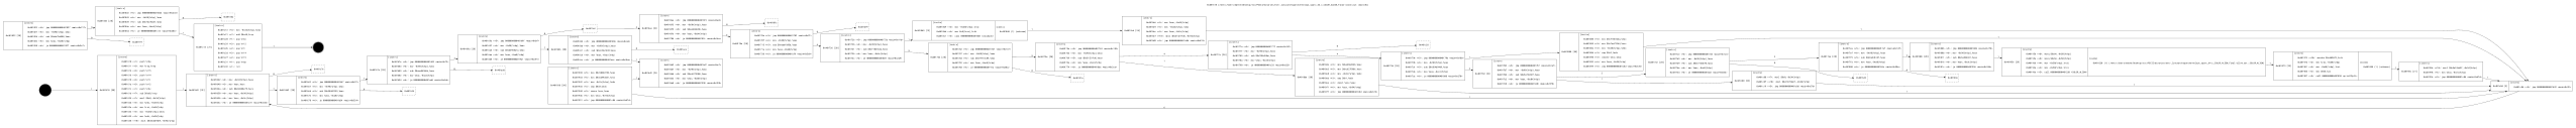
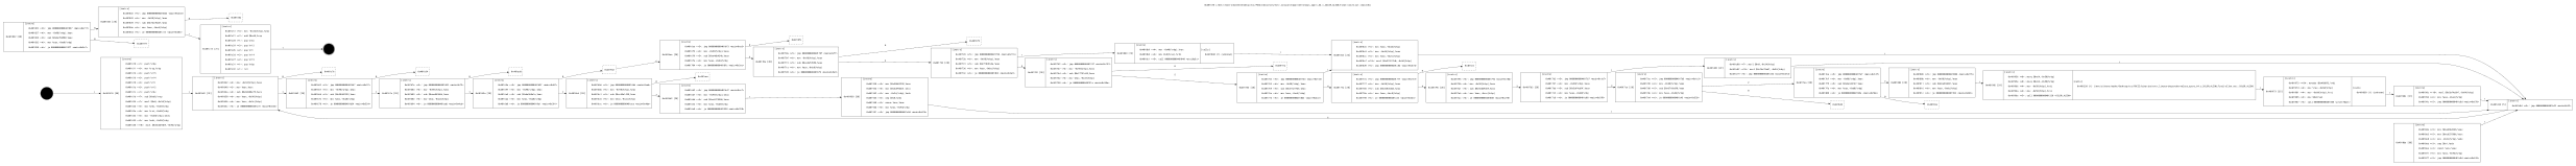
  digraph {
    fontname="Roboto Mono"
    label="0x401610 (/mnt/c/Users/mathe/Desktop/tcc/POCII/binaries/extr_linuxarchsparckernelsys_sparc_64.c_COLOR_ALIGN_Final-ollvm.out::main(0))"
    labelloc=t
    rankdir=LR
    node [fontname="Roboto Mono" shape=record]
    edge [fontname="Roboto Mono"]
    Entry [fillcolor=black height=0.3 shape=circle style=filled width=0.3]
    n2 [label="{\n     0x401610 [50]\l\n     | [instrs]\l\n     &nbsp;&nbsp;0x401610 \<+1\>: push %rbp\l\n     &nbsp;&nbsp;0x401611 \<+3\>: mov %rsp,%rbp\l\n     &nbsp;&nbsp;0x401614 \<+2\>: push %r15\l\n     &nbsp;&nbsp;0x401616 \<+2\>: push %r14\l\n     &nbsp;&nbsp;0x401618 \<+2\>: push %r13\l\n     &nbsp;&nbsp;0x40161a \<+2\>: push %r12\l\n     &nbsp;&nbsp;0x40161c \<+1\>: push %rbx\l\n     &nbsp;&nbsp;0x40161d \<+7\>: sub $0xd8,%rsp\l\n     &nbsp;&nbsp;0x401624 \<+7\>: movl $0x0,-0x34(%rbp)\l\n     &nbsp;&nbsp;0x40162b \<+3\>: mov %edi,-0x38(%rbp)\l\n     &nbsp;&nbsp;0x40162e \<+4\>: mov %rsi,-0x40(%rbp)\l\n     &nbsp;&nbsp;0x401632 \<+3\>: mov -0x38(%rbp),%edi\l\n     &nbsp;&nbsp;0x401635 \<+3\>: mov %edi,-0x30(%rbp)\l\n     &nbsp;&nbsp;0x401638 \<+10\>: movl $0x564b9469,-0x94(%rbp)\l\n  }"]
    n3 [label="{\n     0x401642 [32]\l\n     | [instrs]\l\n     &nbsp;&nbsp;0x401642 \<+6\>: mov -0x94(%rbp),%eax\l\n     &nbsp;&nbsp;0x401648 \<+2\>: mov %eax,%ecx\l\n     &nbsp;&nbsp;0x40164a \<+6\>: sub $0x8dc08ef5,%ecx\l\n     &nbsp;&nbsp;0x401650 \<+6\>: mov %eax,-0x98(%rbp)\l\n     &nbsp;&nbsp;0x401656 \<+6\>: mov %ecx,-0x9c(%rbp)\l\n     &nbsp;&nbsp;0x40165c \<+6\>: je 0000000000401c7e \<main+0x66e\>\l\n  }"]
    n4 [label="{\n     0x401c7e\l\n  }" style=dashed]
    n5 [label="{\n     0x401662 [28]\l\n     | [instrs]\l\n     &nbsp;&nbsp;0x401662 \<+5\>: jmp 0000000000401667 \<main+0x57\>\l\n     &nbsp;&nbsp;0x401667 \<+6\>: mov -0x98(%rbp),%eax\l\n     &nbsp;&nbsp;0x40166d \<+5\>: sub $0x98462299,%eax\l\n     &nbsp;&nbsp;0x401672 \<+6\>: mov %eax,-0xa0(%rbp)\l\n     &nbsp;&nbsp;0x401678 \<+6\>: je 0000000000401b34 \<main+0x524\>\l\n  }"]
    n6 [label="{\n     0x401b34\l\n  }" style=dashed]
    n7 [label="{\n     0x40167e [28]\l\n     | [instrs]\l\n     &nbsp;&nbsp;0x40167e \<+5\>: jmp 0000000000401683 \<main+0x73\>\l\n     &nbsp;&nbsp;0x401683 \<+6\>: mov -0x98(%rbp),%eax\l\n     &nbsp;&nbsp;0x401689 \<+5\>: sub $0xaa84346b,%eax\l\n     &nbsp;&nbsp;0x40168e \<+6\>: mov %eax,-0xa4(%rbp)\l\n     &nbsp;&nbsp;0x401694 \<+6\>: je 0000000000401add \<main+0x4cd\>\l\n  }"]
    n8 [label="{\n     0x401add\l\n  }" style=dashed]
    n9 [label="{\n     0x40169a [28]\l\n     | [instrs]\l\n     &nbsp;&nbsp;0x40169a \<+5\>: jmp 000000000040169f \<main+0x8f\>\l\n     &nbsp;&nbsp;0x40169f \<+6\>: mov -0x98(%rbp),%eax\l\n     &nbsp;&nbsp;0x4016a5 \<+5\>: sub $0xbe960a1a,%eax\l\n     &nbsp;&nbsp;0x4016aa \<+6\>: mov %eax,-0xa8(%rbp)\l\n     &nbsp;&nbsp;0x4016b0 \<+6\>: je 00000000004019a1 \<main+0x391\>\l\n  }"]
    Exit [fillcolor=black height=0.3 peripheries=2 shape=circle style=filled width=0.3]
    n11 [label="{\n     0x4019a1\l\n  }" style=dashed]
    n12 [label="{\n     0x4016b6 [28]\l\n     | [instrs]\l\n     &nbsp;&nbsp;0x4016b6 \<+5\>: jmp 00000000004016bb \<main+0xab\>\l\n     &nbsp;&nbsp;0x4016bb \<+6\>: mov -0x98(%rbp),%eax\l\n     &nbsp;&nbsp;0x4016c1 \<+5\>: sub $0xc45a1438,%eax\l\n     &nbsp;&nbsp;0x4016c6 \<+6\>: mov %eax,-0xac(%rbp)\l\n     &nbsp;&nbsp;0x4016cc \<+6\>: je 0000000000401ace \<main+0x4be\>\l\n  }"]
    n13 [label="{\n     0x40185a\l\n  }" style=dashed]
    n14 [label="{\n     0x4016ee [28]\l\n     | [instrs]\l\n     &nbsp;&nbsp;0x4016ee \<+5\>: jmp 00000000004016f3 \<main+0xe3\>\l\n     &nbsp;&nbsp;0x4016f3 \<+6\>: mov -0x98(%rbp),%eax\l\n     &nbsp;&nbsp;0x4016f9 \<+5\>: sub $0xe46b424b,%eax\l\n     &nbsp;&nbsp;0x4016fe \<+6\>: mov %eax,-0xb4(%rbp)\l\n     &nbsp;&nbsp;0x401704 \<+6\>: je 00000000004018fc \<main+0x2ec\>\l\n  }"]
    n15 [label="{\n     0x401ace\l\n  }" style=dashed]
    n16 [label="{\n     0x4016d2 [28]\l\n     | [instrs]\l\n     &nbsp;&nbsp;0x4016d2 \<+5\>: jmp 00000000004016d7 \<main+0xc7\>\l\n     &nbsp;&nbsp;0x4016d7 \<+6\>: mov -0x98(%rbp),%eax\l\n     &nbsp;&nbsp;0x4016dd \<+5\>: sub $0xc6275986,%eax\l\n     &nbsp;&nbsp;0x4016e2 \<+6\>: mov %eax,-0xb0(%rbp)\l\n     &nbsp;&nbsp;0x4016e8 \<+6\>: je 0000000000401938 \<main+0x328\>\l\n  }"]
    n17 [label="{\n     0x401c1e [21]\l\n     | [instrs]\l\n     &nbsp;&nbsp;0x401c1e \<+3\>: mov -0x34(%rbp),%eax\l\n     &nbsp;&nbsp;0x401c21 \<+7\>: add $0xd8,%rsp\l\n     &nbsp;&nbsp;0x401c28 \<+1\>: pop %rbx\l\n     &nbsp;&nbsp;0x401c29 \<+2\>: pop %r12\l\n     &nbsp;&nbsp;0x401c2b \<+2\>: pop %r13\l\n     &nbsp;&nbsp;0x401c2d \<+2\>: pop %r14\l\n     &nbsp;&nbsp;0x401c2f \<+2\>: pop %r15\l\n     &nbsp;&nbsp;0x401c31 \<+1\>: pop %rbp\l\n     &nbsp;&nbsp;0x401c32 \<+1\>: ret\l\n  }"]
    n18 [label="{\n     0x401938 [30]\l\n     | [instrs]\l\n     &nbsp;&nbsp;0x401938 \<+5\>: mov $0x98462299,%eax\l\n     &nbsp;&nbsp;0x40193d \<+5\>: mov $0x6a99d431,%ecx\l\n     &nbsp;&nbsp;0x401942 \<+3\>: mov -0x2c(%rbp),%edx\l\n     &nbsp;&nbsp;0x401945 \<+3\>: cmp $0x0,%edx\l\n     &nbsp;&nbsp;0x401948 \<+3\>: cmove %ecx,%eax\l\n     &nbsp;&nbsp;0x40194b \<+6\>: mov %eax,-0x94(%rbp)\l\n     &nbsp;&nbsp;0x401951 \<+5\>: jmp 0000000000401c8d \<main+0x67d\>\l\n  }"]
    n19 [label="{\n     0x40183e [28]\l\n     | [instrs]\l\n     &nbsp;&nbsp;0x40183e \<+5\>: jmp 0000000000401843 \<main+0x233\>\l\n     &nbsp;&nbsp;0x401843 \<+6\>: mov -0x98(%rbp),%eax\l\n     &nbsp;&nbsp;0x401849 \<+5\>: sub $0x7dc78a67,%eax\l\n     &nbsp;&nbsp;0x40184e \<+6\>: mov %eax,-0xe4(%rbp)\l\n     &nbsp;&nbsp;0x401854 \<+6\>: je 0000000000401c1e \<main+0x60e\>\l\n  }"]
    n20 [label="{\n     0x401c8d [5]\l\n     | [instrs]\l\n     &nbsp;&nbsp;0x401c8d \<+5\>: jmp 0000000000401642 \<main+0x32\>\l\n  }"]
    n21 [label="{\n     0x4018fc\l\n  }" style=dashed]
    n22 [label="{\n     0x40170a [28]\l\n     | [instrs]\l\n     &nbsp;&nbsp;0x40170a \<+5\>: jmp 000000000040170f \<main+0xff\>\l\n     &nbsp;&nbsp;0x40170f \<+6\>: mov -0x98(%rbp),%eax\l\n     &nbsp;&nbsp;0x401715 \<+5\>: sub $0xedefd95b,%eax\l\n     &nbsp;&nbsp;0x40171a \<+6\>: mov %eax,-0xb8(%rbp)\l\n     &nbsp;&nbsp;0x401720 \<+6\>: je 0000000000401bf9 \<main+0x5e9\>\l\n  }"]
    n23 [label="{\n     0x4019f7\l\n  }" style=dashed]
    n24 [label="{\n     0x401bf9\l\n  }" style=dashed]
    n25 [label="{\n     0x401726 [28]\l\n     | [instrs]\l\n     &nbsp;&nbsp;0x401726 \<+5\>: jmp 000000000040172b \<main+0x11b\>\l\n     &nbsp;&nbsp;0x40172b \<+6\>: mov -0x98(%rbp),%eax\l\n     &nbsp;&nbsp;0x401731 \<+5\>: sub $0xf1041b4a,%eax\l\n     &nbsp;&nbsp;0x401736 \<+6\>: mov %eax,-0xbc(%rbp)\l\n     &nbsp;&nbsp;0x40173c \<+6\>: je 00000000004018b9 \<main+0x2a9\>\l\n  }"]
    n26 [label="{\n     0x40198c [21]\l\n     | [instrs]\l\n     &nbsp;&nbsp;0x40198c \<+10\>: movl $0x5af4cb9f,-0x94(%rbp)\l\n     &nbsp;&nbsp;0x401996 \<+6\>: mov %eax,-0xec(%rbp)\l\n     &nbsp;&nbsp;0x40199c \<+5\>: jmp 0000000000401c8d \<main+0x67d\>\l\n  }"]
    n27 [label="{\n     0x4018b9 [13]\l\n     | [instrs]\l\n     &nbsp;&nbsp;0x4018b9 \<+4\>: mov -0x40(%rbp),%rax\l\n     &nbsp;&nbsp;0x4018bd \<+4\>: mov 0x8(%rax),%rdi\l\n     &nbsp;&nbsp;0x4018c1 \<+5\>: call 0000000000401040 \<atoi@plt\>\l\n     | [calls]\l\n     &nbsp;&nbsp;0x401040 \{1\} (unknown)\l\n  }"]
    n28 [label="{\n     0x401742 [28]\l\n     | [instrs]\l\n     &nbsp;&nbsp;0x401742 \<+5\>: jmp 0000000000401747 \<main+0x137\>\l\n     &nbsp;&nbsp;0x401747 \<+6\>: mov -0x98(%rbp),%eax\l\n     &nbsp;&nbsp;0x40174d \<+5\>: sub $0xff751c89,%eax\l\n     &nbsp;&nbsp;0x401752 \<+6\>: mov %eax,-0xc0(%rbp)\l\n     &nbsp;&nbsp;0x401758 \<+6\>: je 000000000040191a \<main+0x30a\>\l\n  }"]
    n29 [label="{\n     0x401973 [25]\l\n     | [instrs]\l\n     &nbsp;&nbsp;0x401973 \<+10\>: movabs $0x4020f2,%rdi\l\n     &nbsp;&nbsp;0x40197d \<+4\>: mov %rax,-0x60(%rbp)\l\n     &nbsp;&nbsp;0x401981 \<+4\>: mov -0x60(%rbp),%rsi\l\n     &nbsp;&nbsp;0x401985 \<+2\>: mov $0x0,%al\l\n     &nbsp;&nbsp;0x401987 \<+5\>: call 0000000000401030 \<printf@plt\>\l\n     | [calls]\l\n     &nbsp;&nbsp;0x401030 \{1\} (unknown)\l\n  }"]
    n30 [label="{\n     0x4018c6 [24]\l\n     | [instrs]\l\n     &nbsp;&nbsp;0x4018c6 \<+3\>: mov %eax,-0x44(%rbp)\l\n     &nbsp;&nbsp;0x4018c9 \<+3\>: mov -0x44(%rbp),%eax\l\n     &nbsp;&nbsp;0x4018cc \<+3\>: mov %eax,-0x2c(%rbp)\l\n     &nbsp;&nbsp;0x4018cf \<+10\>: movl $0x31521fd6,-0x94(%rbp)\l\n     &nbsp;&nbsp;0x4018d9 \<+5\>: jmp 0000000000401c8d \<main+0x67d\>\l\n  }"]
    n31 [label="{\n     0x40191a\l\n  }" style=dashed]
    n32 [label="{\n     0x40175e [28]\l\n     | [instrs]\l\n     &nbsp;&nbsp;0x40175e \<+5\>: jmp 0000000000401763 \<main+0x153\>\l\n     &nbsp;&nbsp;0x401763 \<+6\>: mov -0x98(%rbp),%eax\l\n     &nbsp;&nbsp;0x401769 \<+5\>: sub $0x31521fd6,%eax\l\n     &nbsp;&nbsp;0x40176e \<+6\>: mov %eax,-0xc4(%rbp)\l\n     &nbsp;&nbsp;0x401774 \<+6\>: je 00000000004018de \<main+0x2ce\>\l\n  }"]
    n33 [label="{\n     0x401822 [28]\l\n     | [instrs]\l\n     &nbsp;&nbsp;0x401822 \<+5\>: jmp 0000000000401827 \<main+0x217\>\l\n     &nbsp;&nbsp;0x401827 \<+6\>: mov -0x98(%rbp),%eax\l\n     &nbsp;&nbsp;0x40182d \<+5\>: sub $0x6e7bb580,%eax\l\n     &nbsp;&nbsp;0x401832 \<+6\>: mov %eax,-0xe0(%rbp)\l\n     &nbsp;&nbsp;0x401838 \<+6\>: je 00000000004019f7 \<main+0x3e7\>\l\n  }"]
    n34 [label="{\n     0x4018de [30]\l\n     | [instrs]\l\n     &nbsp;&nbsp;0x4018de \<+5\>: mov $0xe46b424b,%eax\l\n     &nbsp;&nbsp;0x4018e3 \<+5\>: mov $0xc6275986,%ecx\l\n     &nbsp;&nbsp;0x4018e8 \<+3\>: mov -0x2c(%rbp),%edx\l\n     &nbsp;&nbsp;0x4018eb \<+3\>: cmp $0x1,%edx\l\n     &nbsp;&nbsp;0x4018ee \<+3\>: cmovl %ecx,%eax\l\n     &nbsp;&nbsp;0x4018f1 \<+6\>: mov %eax,-0x94(%rbp)\l\n     &nbsp;&nbsp;0x4018f7 \<+5\>: jmp 0000000000401c8d \<main+0x67d\>\l\n  }"]
    n35 [label="{\n     0x40177a [28]\l\n     | [instrs]\l\n     &nbsp;&nbsp;0x40177a \<+5\>: jmp 000000000040177f \<main+0x16f\>\l\n     &nbsp;&nbsp;0x40177f \<+6\>: mov -0x98(%rbp),%eax\l\n     &nbsp;&nbsp;0x401785 \<+5\>: sub $0x320c54be,%eax\l\n     &nbsp;&nbsp;0x40178a \<+6\>: mov %eax,-0xc8(%rbp)\l\n     &nbsp;&nbsp;0x401790 \<+6\>: je 0000000000401c33 \<main+0x623\>\l\n  }"]
    n36 [label="{\n     0x401956 [29]\l\n     | [instrs]\l\n     &nbsp;&nbsp;0x401956 \<+8\>: movq $0x64,-0x50(%rbp)\l\n     &nbsp;&nbsp;0x40195e \<+8\>: movq $0x64,-0x58(%rbp)\l\n     &nbsp;&nbsp;0x401966 \<+4\>: mov -0x50(%rbp),%rdi\l\n     &nbsp;&nbsp;0x40196a \<+4\>: mov -0x58(%rbp),%rsi\l\n     &nbsp;&nbsp;0x40196e \<+5\>: call 0000000000401220 \<COLOR_ALIGN\>\l\n     | [calls]\l\n     &nbsp;&nbsp;0x401220 \{1\} (/mnt/c/Users/mathe/Desktop/tcc/POCII/binaries/extr_linuxarchsparckernelsys_sparc_64.c_COLOR_ALIGN_Final-ollvm.out::COLOR_ALIGN)\l\n  }"]
    n37 [label="{\n     0x401c33\l\n  }" style=dashed]
    n38 [label="{\n     0x401796 [28]\l\n     | [instrs]\l\n     &nbsp;&nbsp;0x401796 \<+5\>: jmp 000000000040179b \<main+0x18b\>\l\n     &nbsp;&nbsp;0x40179b \<+6\>: mov -0x98(%rbp),%eax\l\n     &nbsp;&nbsp;0x4017a1 \<+5\>: sub $0x564b9469,%eax\l\n     &nbsp;&nbsp;0x4017a6 \<+6\>: mov %eax,-0xcc(%rbp)\l\n     &nbsp;&nbsp;0x4017ac \<+6\>: je 0000000000401880 \<main+0x270\>\l\n  }"]
    n39 [label="{\n     0x401806 [28]\l\n     | [instrs]\l\n     &nbsp;&nbsp;0x401806 \<+5\>: jmp 000000000040180b \<main+0x1fb\>\l\n     &nbsp;&nbsp;0x40180b \<+6\>: mov -0x98(%rbp),%eax\l\n     &nbsp;&nbsp;0x401811 \<+5\>: sub $0x6a99d431,%eax\l\n     &nbsp;&nbsp;0x401816 \<+6\>: mov %eax,-0xdc(%rbp)\l\n     &nbsp;&nbsp;0x40181c \<+6\>: je 0000000000401956 \<main+0x346\>\l\n  }"]
-   n40 [label="{\n     0x401880 [30]\l\n     | [instrs]\l\n     &nbsp;&nbsp;0x401880 \<+5\>: mov $0xf1041b4a,%eax\l\n     &nbsp;&nbsp;0x401885 \<+5\>: mov $0x7ee73264,%ecx\l\n     &nbsp;&nbsp;0x40188a \<+3\>: mov -0x30(%rbp),%edx\l\n     &nbsp;&nbsp;0x40188d \<+3\>: cmp $0x2,%edx\l\n     &nbsp;&nbsp;0x401890 \<+3\>: cmovne %ecx,%eax\l\n     &nbsp;&nbsp;0x401893 \<+6\>: mov %eax,-0x94(%rbp)\l\n     &nbsp;&nbsp;0x401899 \<+5\>: jmp 0000000000401c8d \<main+0x67d\>\l\n  }"]
    n41 [label="{\n     0x4017b2 [28]\l\n     | [instrs]\l\n     &nbsp;&nbsp;0x4017b2 \<+5\>: jmp 00000000004017b7 \<main+0x1a7\>\l\n     &nbsp;&nbsp;0x4017b7 \<+6\>: mov -0x98(%rbp),%eax\l\n     &nbsp;&nbsp;0x4017bd \<+5\>: sub $0x5af4cb9f,%eax\l\n     &nbsp;&nbsp;0x4017c2 \<+6\>: mov %eax,-0xd0(%rbp)\l\n     &nbsp;&nbsp;0x4017c8 \<+6\>: je 0000000000401c08 \<main+0x5f8\>\l\n  }"]
    n42 [label="{\n     0x401b9e\l\n  }" style=dashed]
    n43 [label="{\n     0x401c08 [22]\l\n     | [instrs]\l\n     &nbsp;&nbsp;0x401c08 \<+7\>: movl $0x0,-0x34(%rbp)\l\n     &nbsp;&nbsp;0x401c0f \<+10\>: movl $0x7dc78a67,-0x94(%rbp)\l\n     &nbsp;&nbsp;0x401c19 \<+5\>: jmp 0000000000401c8d \<main+0x67d\>\l\n  }"]
    n44 [label="{\n     0x4017ce [28]\l\n     | [instrs]\l\n     &nbsp;&nbsp;0x4017ce \<+5\>: jmp 00000000004017d3 \<main+0x1c3\>\l\n     &nbsp;&nbsp;0x4017d3 \<+6\>: mov -0x98(%rbp),%eax\l\n     &nbsp;&nbsp;0x4017d9 \<+5\>: sub $0x6716b6f0,%eax\l\n     &nbsp;&nbsp;0x4017de \<+6\>: mov %eax,-0xd4(%rbp)\l\n     &nbsp;&nbsp;0x4017e4 \<+6\>: je 0000000000401b43 \<main+0x533\>\l\n  }"]
    n45 [label="{\n     0x4017ea [28]\l\n     | [instrs]\l\n     &nbsp;&nbsp;0x4017ea \<+5\>: jmp 00000000004017ef \<main+0x1df\>\l\n     &nbsp;&nbsp;0x4017ef \<+6\>: mov -0x98(%rbp),%eax\l\n     &nbsp;&nbsp;0x4017f5 \<+5\>: sub $0x6a3461d7,%eax\l\n     &nbsp;&nbsp;0x4017fa \<+6\>: mov %eax,-0xd8(%rbp)\l\n     &nbsp;&nbsp;0x401800 \<+6\>: je 0000000000401b9e \<main+0x58e\>\l\n  }"]
    n46 [label="{\n     0x401b43\l\n  }" style=dashed]
    Entry -> n2 [label=" 1"]
    n2 -> n3 [label=" 1"]
    n3 -> n4 [label=" 0"]
    n3 -> n5 [label=" 7"]
    n5 -> n6 [label=" 0"]
    n5 -> n7 [label=" 7"]
    n7 -> n8 [label=" 0"]
    n7 -> n9 [label=" 7"]
    n9 -> n11 [label=" 0"]
    n9 -> n12 [label=" 7"]
    n11 -> n14 [label=" 6"]
    n12 -> n15 [label=" 0"]
    n12 -> n16 [label=" 7"]
    n14 -> n21 [label=" 0"]
    n14 -> n22 [label=" 6"]
-   n18 -> n16 [label=" 1"]
+   n16 -> n18 [label=" 1"]
    n17 -> Exit [label=" 1"]
    n18 -> n20 [label=" 1"]
    n19 -> n13 [label=" 0"]
    n19 -> n17 [label=" 1"]
    n20 -> n3 [label=" 6"]
    n22 -> n24 [label=" 0"]
    n22 -> n25 [label=" 6"]
    n25 -> n27 [label=" 1"]
    n25 -> n28 [label=" 5"]
    n26 -> n20 [label=" 1"]
    n27 -> n30 [label=" 1"]
    n28 -> n31 [label=" 0"]
    n28 -> n32 [label=" 5"]
    n29 -> n26 [label=" 1"]
    n30 -> n20 [label=" 1"]
-   n32 -> n34 [label=" 1"]
+   n32 -> n30 [label=" 1"]
    n32 -> n35 [label=" 4"]
    n33 -> n19 [label=" 9"]
    n33 -> n23 [label=" 0"]
    n34 -> n20 [label=" 1"]
    n35 -> n37 [label=" 0"]
    n35 -> n38 [label=" 4"]
    n36 -> n29 [label=" 1"]
-   n38 -> n40 [label=" 1"]
    n38 -> n41 [label=" 3"]
    n39 -> n36 [label=" 1"]
-   n40 -> n20 [label=" 1"]
    n41 -> n43 [label=" 1"]
    n41 -> n44 [label=" 2"]
    n43 -> n20 [label=" 1"]
    n44 -> n45 [label=" 2"]
    n44 -> n46 [label=" 0"]
    n45 -> n39 [label=" 2"]
    n45 -> n42 [label=" 0"]
  }
